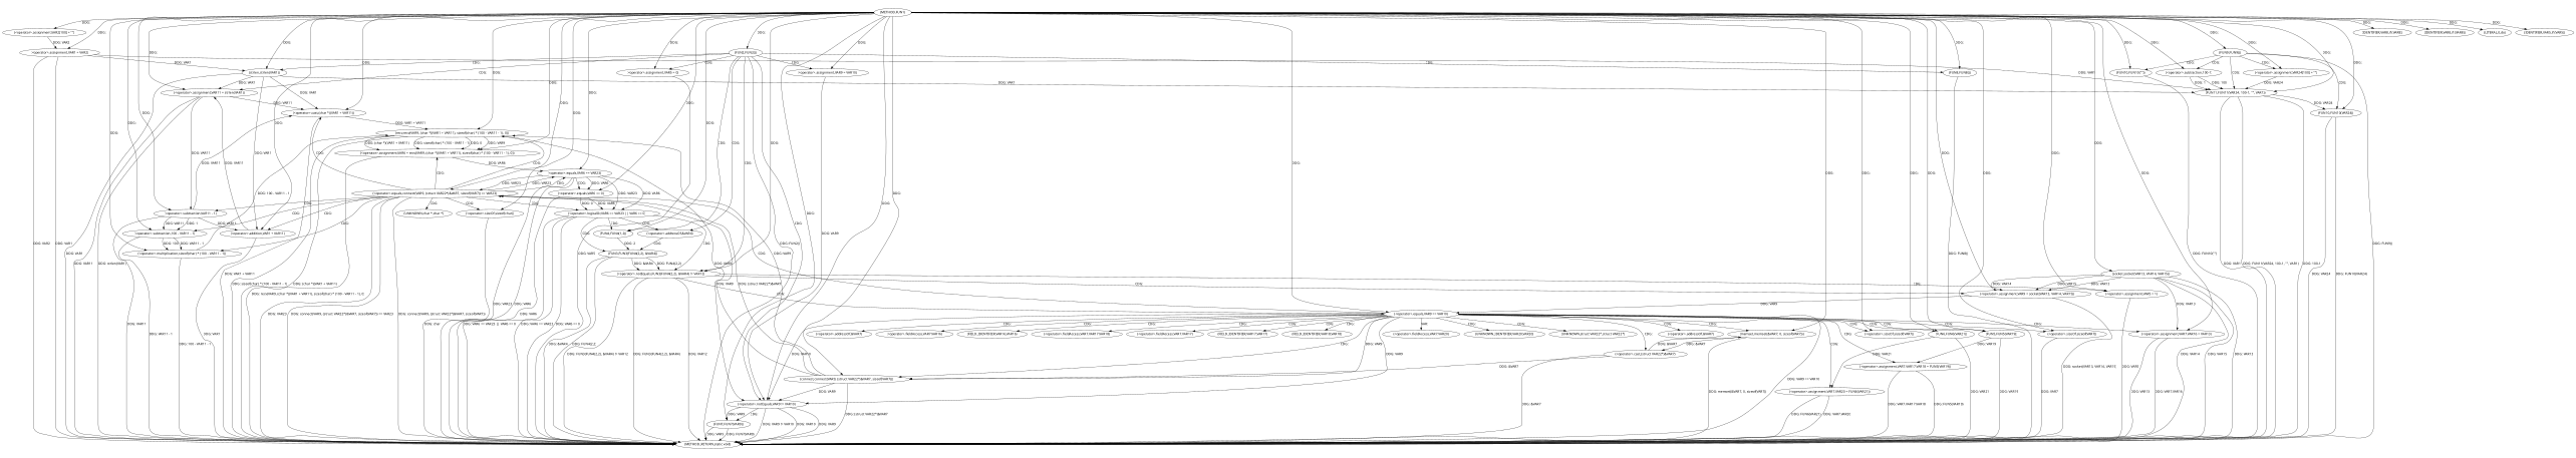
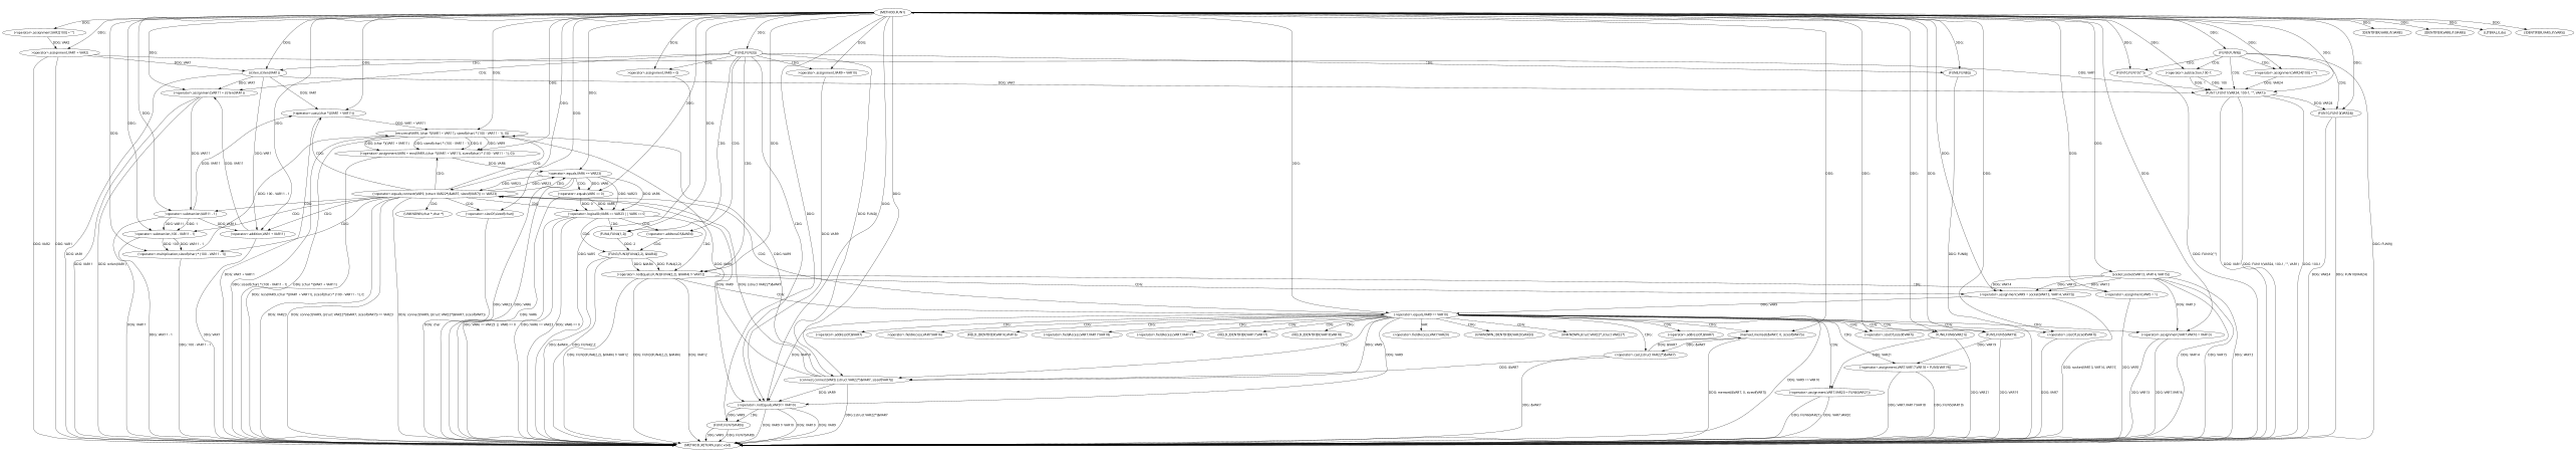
  digraph {
    fontname="Noto Sans"
    node [fontname="Noto Sans"]
    edge [fontname="Noto Sans"]
    n1 [label="(METHOD,FUN1)"]
    n2 [label="(<operator>.assignment,VAR2[100] = \"\")"]
    n3 [label="(<operator>.assignment,VAR1 = VAR2)"]
    n4 [label="(FUN2,FUN2())"]
    n5 [label="(<operator>.assignment,VAR5 = 0)"]
    n6 [label="(<operator>.assignment,VAR9 = VAR10)"]
    n7 [label="(<operator>.assignment,VAR11 = strlen(VAR1))"]
    n8 [label="(strlen,strlen(VAR1))"]
    n9 [label="(<operator>.notEquals,FUN3(FUN4(2,2), &VAR4) != VAR12)"]
    n10 [label="(FUN4,FUN4(1,2))"]
    n11 [label="(<operator>.assignment,VAR5 = 1)"]
    n12 [label="(<operator>.assignment,VAR9 = socket(VAR13, VAR14, VAR15))"]
    n13 [label="(socket,socket(VAR13, VAR14, VAR15))"]
    n14 [label="(<operator>.equals,VAR9 == VAR10)"]
    n15 [label="(memset,memset(&VAR7, 0, sizeof(VAR7)))"]
    n16 [label="(<operator>.sizeOf,sizeof(VAR7))"]
    n17 [label="(<operator>.assignment,VAR7.VAR16 = VAR13)"]
    n18 [label="(FUN5,FUN5(VAR19))"]
    n19 [label="(FUN6,FUN6(VAR21))"]
    n20 [label="(<operator>.equals,connect(VAR9, (struct VAR22*)&VAR7, sizeof(VAR7)) == VAR23)"]
    n21 [label="(connect,connect(VAR9, (struct VAR22*)&VAR7, sizeof(VAR7)))"]
    n22 [label="(<operator>.sizeOf,sizeof(VAR7))"]
    n23 [label="(<operator>.assignment,VAR6 = recv(VAR9, (char *)(VAR1 + VAR11), sizeof(char) * (100 - VAR11 - 1), 0))"]
    n24 [label="(recv,recv(VAR9, (char *)(VAR1 + VAR11), sizeof(char) * (100 - VAR11 - 1), 0))"]
    n25 [label="(<operator>.cast,(char *)(VAR1 + VAR11))"]
    n26 [label="(<operator>.addition,VAR1 + VAR11)"]
    n27 [label="(<operator>.multiplication,sizeof(char) * (100 - VAR11 - 1))"]
    n28 [label="(<operator>.sizeOf,sizeof(char))"]
    n29 [label="(<operator>.subtraction,100 - VAR11 - 1)"]
    n30 [label="(<operator>.subtraction,VAR11 - 1)"]
    n31 [label="(<operator>.equals,VAR6 == VAR23)"]
    n32 [label="(<operator>.equals,VAR6 == 0)"]
    n33 [label="(IDENTIFIER,VAR8,if (VAR8))"]
    n34 [label="(IDENTIFIER,VAR8,if (VAR8))"]
    n35 [label="(LITERAL,0,do)"]
    n36 [label="(<operator>.notEquals,VAR9 != VAR10)"]
    n37 [label="(FUN7,FUN7(VAR9))"]
    n38 [label="(IDENTIFIER,VAR5,if (VAR5))"]
    n39 [label="(FUN8,FUN8())"]
    n40 [label="(FUN9,FUN9())"]
    n41 [label="(FUN10,FUN10(\"\"))"]
    n42 [label="(<operator>.assignment,VAR24[100] = \"\")"]
    n43 [label="(FUN11,FUN11(VAR24, 100-1, \"\", VAR1))"]
    n44 [label="(<operator>.subtraction,100-1)"]
    n45 [label="(FUN10,FUN10(VAR24))"]
    n46 [label="(METHOD_RETURN,static void)"]
    n47 [label="(<operator>.addressOf,&VAR4)"]
    n48 [label="(FUN3,FUN3(FUN4(2,2), &VAR4))"]
    n49 [label="(<operator>.assignment,VAR7.VAR17.VAR18 = FUN5(VAR19))"]
    n50 [label="(<operator>.assignment,VAR7.VAR20 = FUN6(VAR21))"]
    n51 [label="(<operator>.cast,(struct VAR22*)&VAR7)"]
    n52 [label="(<operator>.addressOf,&VAR7)"]
    n53 [label="(<operator>.fieldAccess,VAR7.VAR16)"]
    n54 [label="(FIELD_IDENTIFIER,VAR16,VAR16)"]
    n55 [label="(<operator>.fieldAccess,VAR7.VAR17.VAR18)"]
    n56 [label="(<operator>.fieldAccess,VAR7.VAR17)"]
    n57 [label="(FIELD_IDENTIFIER,VAR17,VAR17)"]
    n58 [label="(FIELD_IDENTIFIER,VAR18,VAR18)"]
    n59 [label="(<operator>.fieldAccess,VAR7.VAR20)"]
    n60 [label="(UNKNOWN_IDENTIFIER,VAR20,VAR20)"]
    n61 [label="(UNKNOWN,struct VAR22*,struct VAR22*)"]
    n62 [label="(<operator>.addressOf,&VAR7)"]
    n63 [label="(<operator>.logicalOr,VAR6 == VAR23 || VAR6 == 0)"]
    n64 [label="(UNKNOWN,char *,char *)"]
    n1 -> n2 [label="DDG: "]
    n1 -> n3 [label="DDG: "]
    n1 -> n4 [label="DDG: "]
    n1 -> n5 [label="DDG: "]
    n1 -> n6 [label="DDG: "]
    n1 -> n7 [label="DDG: "]
    n1 -> n8 [label="DDG: "]
    n1 -> n9 [label="DDG: "]
    n1 -> n10 [label="DDG: "]
-   n1 -> n11 [label="DDG: "]
+   n11 -> n1 [label="DDG: "]
    n1 -> n12 [label="DDG: "]
    n1 -> n13 [label="DDG: "]
    n1 -> n14 [label="DDG: "]
    n1 -> n15 [label="DDG: "]
    n1 -> n16 [label="DDG: "]
    n1 -> n17 [label="DDG: "]
    n1 -> n18 [label="DDG: "]
    n1 -> n19 [label="DDG: "]
    n1 -> n20 [label="DDG: "]
    n1 -> n21 [label="DDG: "]
    n1 -> n22 [label="DDG: "]
    n1 -> n23 [label="DDG: "]
    n1 -> n24 [label="DDG: "]
    n1 -> n25 [label="DDG: "]
    n1 -> n26 [label="DDG: "]
    n1 -> n27 [label="DDG: "]
    n1 -> n28 [label="DDG: "]
    n1 -> n29 [label="DDG: "]
    n1 -> n30 [label="DDG: "]
    n1 -> n31 [label="DDG: "]
    n1 -> n32 [label="DDG: "]
    n1 -> n33 [label="DDG: "]
    n1 -> n34 [label="DDG: "]
    n1 -> n35 [label="DDG: "]
    n1 -> n36 [label="DDG: "]
    n1 -> n37 [label="DDG: "]
    n1 -> n38 [label="DDG: "]
    n1 -> n39 [label="DDG: "]
    n1 -> n40 [label="DDG: "]
    n1 -> n41 [label="DDG: "]
    n1 -> n42 [label="DDG: "]
    n1 -> n43 [label="DDG: "]
    n1 -> n44 [label="DDG: "]
    n1 -> n45 [label="DDG: "]
    n2 -> n3 [label="DDG: VAR2"]
    n3 -> n8 [label="DDG: VAR1"]
    n3 -> n43 [label="DDG: VAR1"]
    n3 -> n46 [label="DDG: VAR2"]
    n3 -> n46 [label="DDG: VAR1"]
    n4 -> n5 [label="CDG: "]
    n4 -> n6 [label="CDG: "]
    n4 -> n7 [label="CDG: "]
    n4 -> n8 [label="CDG: "]
    n4 -> n9 [label="CDG: "]
    n4 -> n10 [label="CDG: "]
    n4 -> n36 [label="CDG: "]
    n4 -> n39 [label="CDG: "]
-   n4 -> n46 [label="DDG: FUN2()"]
+   n4 -> n21 [label="DDG: FUN2()"]
    n4 -> n47 [label="CDG: "]
    n5 -> n46 [label="DDG: VAR5"]
    n6 -> n36 [label="DDG: VAR9"]
-   n7 -> n25 [label="DDG: VAR11"]
    n7 -> n30 [label="DDG: VAR11"]
    n7 -> n46 [label="DDG: strlen(VAR1)"]
    n7 -> n46 [label="DDG: VAR11"]
    n8 -> n7 [label="DDG: VAR1"]
    n8 -> n25 [label="DDG: VAR1"]
    n8 -> n26 [label="DDG: VAR1"]
    n8 -> n43 [label="DDG: VAR1"]
    n8 -> n46 [label="DDG: VAR1"]
    n9 -> n11 [label="CDG: "]
    n9 -> n12 [label="CDG: "]
    n9 -> n14 [label="CDG: "]
    n9 -> n46 [label="DDG: VAR12"]
    n9 -> n46 [label="DDG: FUN3(FUN4(2,2), &VAR4) != VAR12"]
    n9 -> n46 [label="DDG: FUN3(FUN4(2,2), &VAR4)"]
    n10 -> n48 [label="DDG: 2"]
    n11 -> n46 [label="DDG: VAR5"]
    n12 -> n14 [label="DDG: VAR9"]
    n12 -> n46 [label="DDG: socket(VAR13, VAR14, VAR15)"]
    n13 -> n12 [label="DDG: VAR13"]
    n13 -> n12 [label="DDG: VAR14"]
    n13 -> n12 [label="DDG: VAR15"]
    n13 -> n17 [label="DDG: VAR13"]
    n13 -> n46 [label="DDG: VAR14"]
    n13 -> n46 [label="DDG: VAR15"]
    n13 -> n46 [label="DDG: VAR13"]
    n14 -> n15 [label="CDG: "]
    n14 -> n16 [label="CDG: "]
    n14 -> n17 [label="CDG: "]
    n14 -> n18 [label="CDG: "]
    n14 -> n19 [label="CDG: "]
    n14 -> n20 [label="CDG: "]
    n14 -> n21 [label="DDG: VAR9"]
    n14 -> n21 [label="CDG: "]
    n14 -> n22 [label="CDG: "]
    n14 -> n36 [label="DDG: VAR9"]
    n14 -> n36 [label="DDG: VAR10"]
    n14 -> n46 [label="DDG: VAR9 == VAR10"]
    n14 -> n49 [label="CDG: "]
    n14 -> n50 [label="CDG: "]
    n14 -> n51 [label="CDG: "]
    n14 -> n52 [label="CDG: "]
    n14 -> n53 [label="CDG: "]
    n14 -> n54 [label="CDG: "]
    n14 -> n55 [label="CDG: "]
    n14 -> n56 [label="CDG: "]
    n14 -> n57 [label="CDG: "]
    n14 -> n58 [label="CDG: "]
    n14 -> n59 [label="VAR: "]
    n14 -> n60 [label="CDG: "]
    n14 -> n61 [label="CDG: "]
    n14 -> n62 [label="CDG: "]
    n15 -> n46 [label="DDG: memset(&VAR7, 0, sizeof(VAR7))"]
    n15 -> n51 [label="DDG: &VAR7"]
    n17 -> n46 [label="DDG: VAR13"]
    n17 -> n46 [label="DDG: VAR7.VAR16"]
    n18 -> n46 [label="DDG: VAR19"]
    n18 -> n49 [label="DDG: VAR19"]
    n19 -> n46 [label="DDG: VAR21"]
    n19 -> n50 [label="DDG: VAR21"]
    n20 -> n23 [label="CDG: "]
    n20 -> n24 [label="CDG: "]
    n20 -> n25 [label="CDG: "]
    n20 -> n26 [label="CDG: "]
    n20 -> n27 [label="CDG: "]
    n20 -> n28 [label="CDG: "]
    n20 -> n29 [label="CDG: "]
    n20 -> n30 [label="CDG: "]
    n20 -> n31 [label="DDG: VAR23"]
    n20 -> n31 [label="CDG: "]
    n20 -> n46 [label="DDG: connect(VAR9, (struct VAR22*)&VAR7, sizeof(VAR7)) == VAR23"]
    n20 -> n46 [label="DDG: connect(VAR9, (struct VAR22*)&VAR7, sizeof(VAR7))"]
    n20 -> n46 [label="DDG: VAR23"]
    n20 -> n63 [label="CDG: "]
    n20 -> n64 [label="CDG: "]
    n21 -> n20 [label="DDG: VAR9"]
    n21 -> n20 [label="DDG: (struct VAR22*)&VAR7"]
    n21 -> n24 [label="DDG: VAR9"]
    n21 -> n36 [label="DDG: VAR9"]
    n21 -> n46 [label="DDG: (struct VAR22*)&VAR7"]
    n22 -> n46 [label="DDG: VAR7"]
    n23 -> n31 [label="DDG: VAR6"]
    n23 -> n46 [label="DDG: recv(VAR9, (char *)(VAR1 + VAR11), sizeof(char) * (100 - VAR11 - 1), 0)"]
    n24 -> n23 [label="DDG: VAR9"]
    n24 -> n23 [label="DDG: (char *)(VAR1 + VAR11)"]
    n24 -> n23 [label="DDG: sizeof(char) * (100 - VAR11 - 1)"]
    n24 -> n23 [label="DDG: 0"]
    n24 -> n36 [label="DDG: VAR9"]
    n24 -> n46 [label="DDG: (char *)(VAR1 + VAR11)"]
    n24 -> n46 [label="DDG: sizeof(char) * (100 - VAR11 - 1)"]
    n25 -> n24 [label="DDG: VAR1 + VAR11"]
    n25 -> n46 [label="DDG: VAR1 + VAR11"]
    n26 -> n7 [label="DDG: VAR11"]
    n26 -> n46 [label="DDG: VAR1"]
    n27 -> n24 [label="DDG: 100 - VAR11 - 1"]
    n27 -> n46 [label="DDG: 100 - VAR11 - 1"]
    n28 -> n46 [label="DDG: char"]
    n29 -> n27 [label="DDG: 100"]
    n29 -> n27 [label="DDG: VAR11 - 1"]
    n29 -> n46 [label="DDG: VAR11 - 1"]
    n30 -> n25 [label="DDG: VAR11"]
    n30 -> n26 [label="DDG: VAR11"]
    n30 -> n29 [label="DDG: VAR11"]
    n30 -> n29 [label="DDG: 1"]
    n30 -> n46 [label="DDG: VAR11"]
    n31 -> n20 [label="DDG: VAR23"]
    n31 -> n32 [label="DDG: VAR6"]
    n31 -> n32 [label="CDG: "]
    n31 -> n46 [label="DDG: VAR23"]
    n31 -> n46 [label="DDG: VAR6"]
    n31 -> n63 [label="DDG: VAR6"]
    n31 -> n63 [label="DDG: VAR23"]
    n32 -> n46 [label="DDG: VAR6"]
    n32 -> n63 [label="DDG: VAR6"]
    n32 -> n63 [label="DDG: 0"]
    n36 -> n37 [label="DDG: VAR9"]
    n36 -> n37 [label="CDG: "]
    n36 -> n46 [label="DDG: VAR9 != VAR10"]
    n36 -> n46 [label="DDG: VAR10"]
    n36 -> n46 [label="DDG: VAR9"]
    n37 -> n46 [label="DDG: FUN7(VAR9)"]
    n37 -> n46 [label="DDG: VAR9"]
    n39 -> n46 [label="DDG: FUN8()"]
    n40 -> n41 [label="CDG: "]
    n40 -> n42 [label="CDG: "]
    n40 -> n43 [label="CDG: "]
    n40 -> n44 [label="CDG: "]
    n40 -> n45 [label="CDG: "]
    n40 -> n46 [label="DDG: FUN9()"]
    n41 -> n46 [label="DDG: FUN10(\"\")"]
    n42 -> n43 [label="DDG: VAR24"]
    n43 -> n45 [label="DDG: VAR24"]
    n43 -> n46 [label="DDG: FUN11(VAR24, 100-1, \"\", VAR1)"]
    n43 -> n46 [label="DDG: 100-1"]
    n43 -> n46 [label="DDG: VAR1"]
    n44 -> n43 [label="DDG: 100"]
    n44 -> n43 [label="DDG: 1"]
    n45 -> n46 [label="DDG: VAR24"]
    n45 -> n46 [label="DDG: FUN10(VAR24)"]
    n47 -> n48 [label="CDG: "]
    n48 -> n9 [label="DDG: FUN4(2,2)"]
    n48 -> n9 [label="DDG: &VAR4"]
    n48 -> n46 [label="DDG: &VAR4"]
    n48 -> n46 [label="DDG: FUN4(2,2)"]
    n49 -> n46 [label="DDG: FUN5(VAR19)"]
    n49 -> n46 [label="DDG: VAR7.VAR17.VAR18"]
    n50 -> n46 [label="DDG: FUN6(VAR21)"]
    n50 -> n46 [label="DDG: VAR7.VAR20"]
    n51 -> n15 [label="DDG: &VAR7"]
    n51 -> n21 [label="DDG: &VAR7"]
    n51 -> n46 [label="DDG: &VAR7"]
    n63 -> n9 [label="CDG: "]
    n63 -> n10 [label="CDG: "]
    n63 -> n46 [label="DDG: VAR6 == VAR23 || VAR6 == 0"]
    n63 -> n46 [label="DDG: VAR6 == VAR23"]
    n63 -> n46 [label="DDG: VAR6 == 0"]
    n63 -> n47 [label="CDG: "]
    n63 -> n48 [label="CDG: "]
  }
